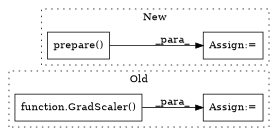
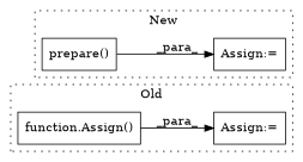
  digraph {
    rankdir=LR
    node [a=75 shape=box]
-   n1 [l=25 label="function.GradScaler()" s=7905]
+   n1 [l=25 label="function.Assign()" s=7905]
    n2 [a=68 l=3 label="Assign:=" s=7902]
    n3 [l="25,1" label="prepare()" s="9544,9589"]
    n4 [a=68 l=14 label="Assign:=" s=9530]
    subgraph cluster_1 {
      label=Old
      style=dotted
      n1
      n2
    }
    subgraph cluster_2 {
      label=New
      style=dotted
      n3
      n4
    }
    n1 -> n2 [label=_para_]
    n3 -> n4 [label=_para_]
  }
